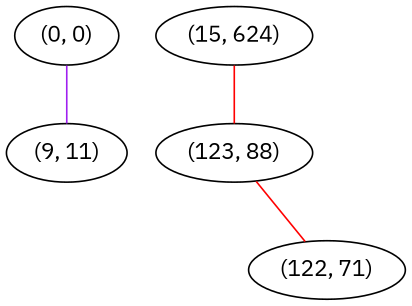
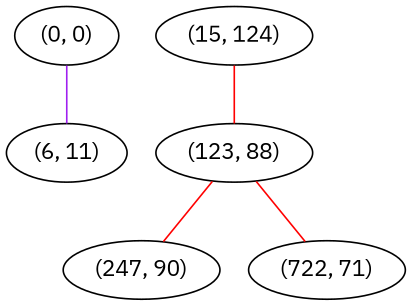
  graph {
    fontname="IBM Plex Sans"
    node [fontname="IBM Plex Sans"]
    edge [color=red fontname="IBM Plex Sans" weight=1]
    "(0, 0)"
-   "(9, 11)"
+   "(9, 11)" [label="(6, 11)"]
    n3 [label="(123, 88)"]
-   "(15, 124)" [label="(15, 624)"]
-   "(122, 71)"
+   "(15, 124)"
+   "(247, 90)"
+   "(122, 71)" [label="(722, 71)"]
    "(0, 0)" -- "(9, 11)" [color=purple weight=4]
+   n3 -- "(247, 90)"
    n3 -- "(122, 71)"
    "(15, 124)" -- n3
  }
